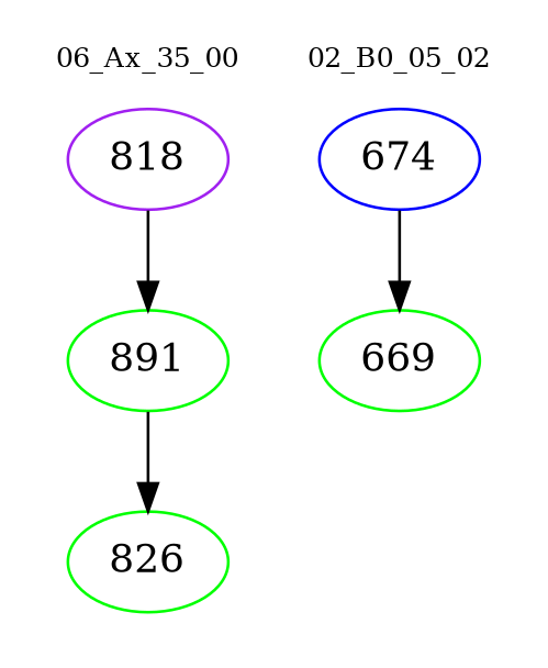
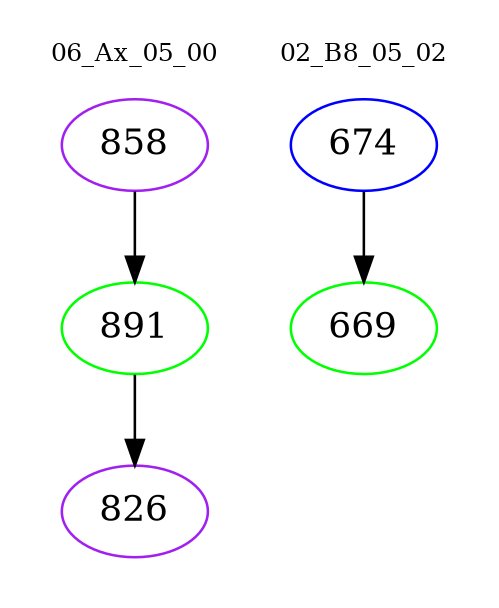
  digraph {
    node [color=purple]
    edge [color=black]
-   n1 [label=818]
+   n1 [label=858]
    n2 [color=green label=891]
-   n3 [color=green label=826]
+   n3 [label=826]
    n4 [color=blue label=674]
    n5 [color=green label=669]
    subgraph cluster_1 {
      color=white
      fontsize=10
-     label="06_Ax_35_00"
+     label="06_Ax_05_00"
      n1
      n2
      n3
    }
    subgraph cluster_2 {
      color=white
      fontsize=10
-     label="02_B0_05_02"
+     label="02_B8_05_02"
      n4
      n5
    }
    n1 -> n2
    n2 -> n3
    n4 -> n5
  }
